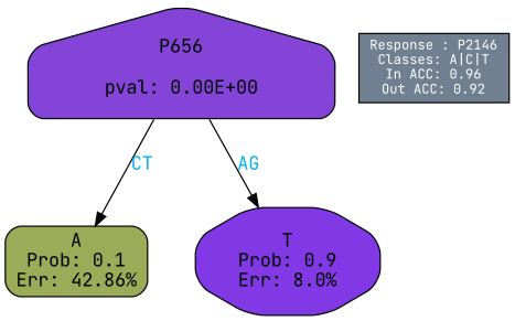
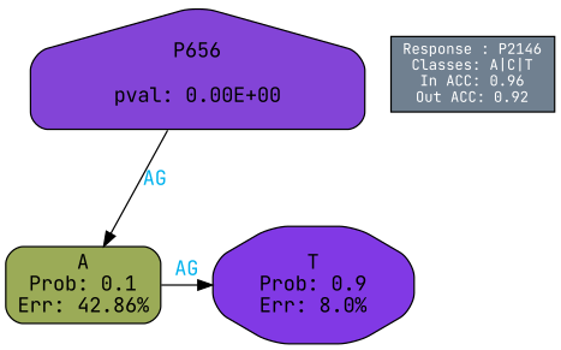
  digraph {
    fontname="JetBrains Mono"
    ranksep=equally
    splines=polylines
    node [color=black fontname="JetBrains Mono" shape=box style="filled, rounded"]
    edge [fontcolor=deepskyblue2 fontname="JetBrains Mono"]
    n1 [fillcolor="#8139e5" label="T\nProb: 0.9\nErr: 8.0%" shape=octagon]
    n2 [fillcolor="#9bab57" label="A\nProb: 0.1\nErr: 42.86%"]
    n3 [align=left fillcolor=slategray fontcolor=white fontsize=10 label="Response : P2146\nClasses: A|C|T\nIn ACC: 0.96\nOut ACC: 0.92\n" style=filled]
    n4 [fillcolor="#8344d7" label="P656\n\npval: 0.00E+00" shape=house]
    subgraph sub_1 {
      rank=same
      n1
      n2
    }
    subgraph sub_2 {
      rank=same
      n3
      n4
    }
-   n4 -> n1 [label=AG]
-   n4 -> n2 [label=CT]
+   n2 -> n1 [label=AG]
+   n4 -> n2 [label=AG]
  }
